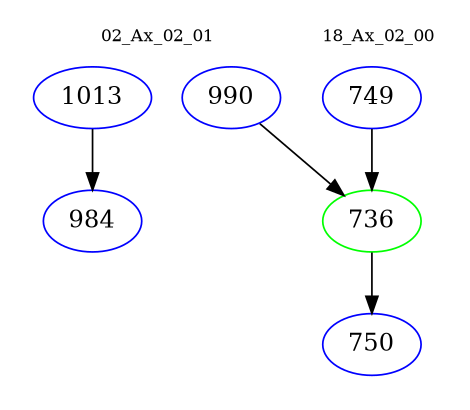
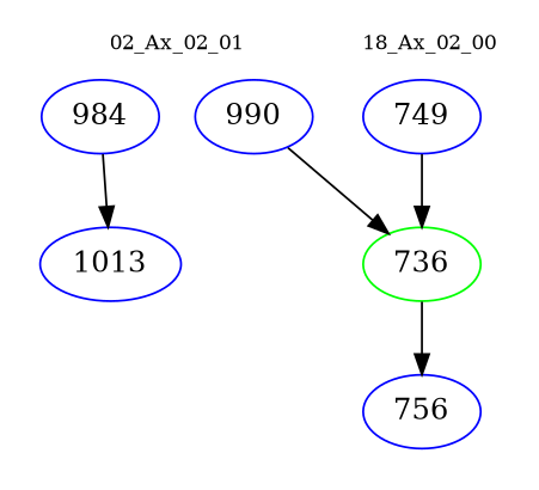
  digraph {
    node [color=blue]
    edge [color=black]
    n1 [label=990]
    n2 [label=984]
    n3 [label=1013]
    n4 [label=749]
    n5 [color=green label=736]
-   n6 [label=750]
+   n6 [label=756]
    subgraph cluster_1 {
      color=white
      fontsize=10
      label="02_Ax_02_01"
      n1
      n2
      n3
    }
    subgraph cluster_2 {
      color=white
      fontsize=10
      label="18_Ax_02_00"
      n4
      n5
      n6
    }
    n1 -> n5
-   n3 -> n2
+   n2 -> n3
    n4 -> n5
    n5 -> n6
  }
